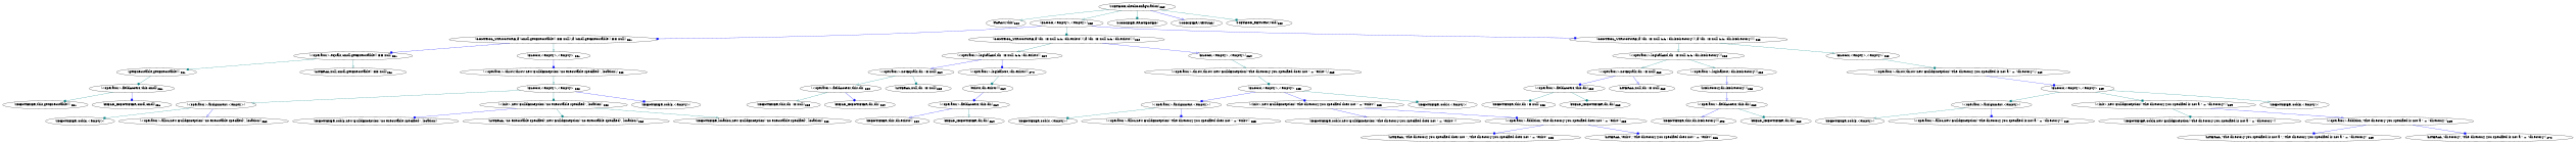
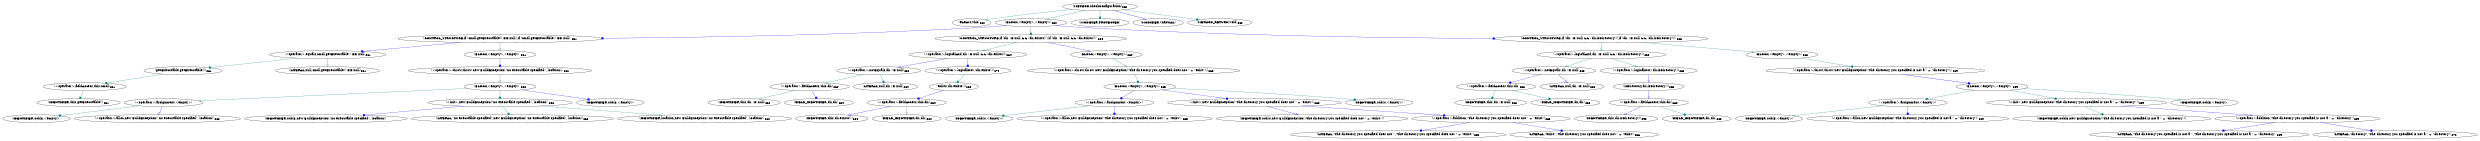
  digraph {
    edge [arrowhead=box color=teal]
    n1 [label=<(METHOD,checkConfiguration)<SUB>260</SUB>>]
    n2 [label=<(PARAM,this)<SUB>260</SUB>>]
    n3 [label=<(BLOCK,&lt;empty&gt;,&lt;empty&gt;)<SUB>260</SUB>>]
    n4 [label=<(MODIFIER,PROTECTED)>]
    n5 [label=<(MODIFIER,VIRTUAL)>]
    n6 [label=<(METHOD_RETURN,void)<SUB>260</SUB>>]
    n7 [label=<(CONTROL_STRUCTURE,if (cmdl.getExecutable() == null),if (cmdl.getExecutable() == null))<SUB>261</SUB>>]
    n8 [label=<(CONTROL_STRUCTURE,if (dir != null &amp;&amp; !dir.exists()),if (dir != null &amp;&amp; !dir.exists()))<SUB>264</SUB>>]
    n9 [label=<(CONTROL_STRUCTURE,if (dir != null &amp;&amp; !dir.isDirectory()),if (dir != null &amp;&amp; !dir.isDirectory()))<SUB>268</SUB>>]
    n10 [label=<(&lt;operator&gt;.equals,cmdl.getExecutable() == null)<SUB>261</SUB>>]
    n11 [label=<(BLOCK,&lt;empty&gt;,&lt;empty&gt;)<SUB>261</SUB>>]
    n12 [label=<(&lt;operator&gt;.logicalAnd,dir != null &amp;&amp; !dir.exists())<SUB>264</SUB>>]
    n13 [label=<(BLOCK,&lt;empty&gt;,&lt;empty&gt;)<SUB>264</SUB>>]
    n14 [label=<(&lt;operator&gt;.logicalAnd,dir != null &amp;&amp; !dir.isDirectory())<SUB>268</SUB>>]
    n15 [label=<(BLOCK,&lt;empty&gt;,&lt;empty&gt;)<SUB>268</SUB>>]
    n16 [label=<(getExecutable,getExecutable())<SUB>261</SUB>>]
    n17 [label=<(LITERAL,null,cmdl.getExecutable() == null)<SUB>261</SUB>>]
    n18 [label=<(&lt;operator&gt;.throw,throw new BuildException(&quot;no executable specified&quot;, location);)<SUB>262</SUB>>]
    n19 [label=<(&lt;operator&gt;.fieldAccess,this.cmdl)<SUB>261</SUB>>]
    n20 [label=<(IDENTIFIER,this,getExecutable())<SUB>261</SUB>>]
-   n21 [label=<(FIELD_IDENTIFIER,cmdl,cmdl)<SUB>261</SUB>>]
    n22 [label=<(BLOCK,&lt;empty&gt;,&lt;empty&gt;)<SUB>262</SUB>>]
    n23 [label=<(&lt;operator&gt;.assignment,&lt;empty&gt;)>]
    n24 [label=<(&lt;init&gt;,new BuildException(&quot;no executable specified&quot;, location))<SUB>262</SUB>>]
    n25 [label=<(IDENTIFIER,$obj3,&lt;empty&gt;)>]
    n26 [label=<(IDENTIFIER,$obj3,&lt;empty&gt;)>]
    n27 [label=<(&lt;operator&gt;.alloc,new BuildException(&quot;no executable specified&quot;, location))<SUB>262</SUB>>]
    n28 [label=<(IDENTIFIER,$obj3,new BuildException(&quot;no executable specified&quot;, location))>]
    n29 [label=<(LITERAL,&quot;no executable specified&quot;,new BuildException(&quot;no executable specified&quot;, location))<SUB>262</SUB>>]
    n30 [label=<(IDENTIFIER,location,new BuildException(&quot;no executable specified&quot;, location))<SUB>262</SUB>>]
    n31 [label=<(&lt;operator&gt;.notEquals,dir != null)<SUB>264</SUB>>]
    n32 [label=<(&lt;operator&gt;.logicalNot,!dir.exists())<SUB>274</SUB>>]
    n33 [label=<(&lt;operator&gt;.throw,throw new BuildException(&quot;The directory you specified does not &quot; + &quot;exist&quot;);)<SUB>265</SUB>>]
    n34 [label=<(&lt;operator&gt;.fieldAccess,this.dir)<SUB>264</SUB>>]
    n35 [label=<(LITERAL,null,dir != null)<SUB>264</SUB>>]
    n36 [label=<(exists,dir.exists())<SUB>264</SUB>>]
    n37 [label=<(IDENTIFIER,this,dir != null)<SUB>264</SUB>>]
    n38 [label=<(FIELD_IDENTIFIER,dir,dir)<SUB>264</SUB>>]
    n39 [label=<(&lt;operator&gt;.fieldAccess,this.dir)<SUB>264</SUB>>]
    n40 [label=<(IDENTIFIER,this,dir.exists())<SUB>264</SUB>>]
    n41 [label=<(FIELD_IDENTIFIER,dir,dir)<SUB>264</SUB>>]
    n42 [label=<(BLOCK,&lt;empty&gt;,&lt;empty&gt;)<SUB>265</SUB>>]
    n43 [label=<(&lt;operator&gt;.assignment,&lt;empty&gt;)>]
    n44 [label=<(&lt;init&gt;,new BuildException(&quot;The directory you specified does not &quot; + &quot;exist&quot;))<SUB>265</SUB>>]
    n45 [label=<(IDENTIFIER,$obj4,&lt;empty&gt;)>]
    n46 [label=<(IDENTIFIER,$obj4,&lt;empty&gt;)>]
    n47 [label=<(&lt;operator&gt;.alloc,new BuildException(&quot;The directory you specified does not &quot; + &quot;exist&quot;))<SUB>265</SUB>>]
    n48 [label=<(IDENTIFIER,$obj4,new BuildException(&quot;The directory you specified does not &quot; + &quot;exist&quot;))>]
    n49 [label=<(&lt;operator&gt;.addition,&quot;The directory you specified does not &quot; + &quot;exist&quot;)<SUB>265</SUB>>]
    n50 [label=<(LITERAL,&quot;The directory you specified does not &quot;,&quot;The directory you specified does not &quot; + &quot;exist&quot;)<SUB>265</SUB>>]
    n51 [label=<(LITERAL,&quot;exist&quot;,&quot;The directory you specified does not &quot; + &quot;exist&quot;)<SUB>266</SUB>>]
    n52 [label=<(&lt;operator&gt;.notEquals,dir != null)<SUB>268</SUB>>]
    n53 [label=<(&lt;operator&gt;.logicalNot,!dir.isDirectory())<SUB>268</SUB>>]
    n54 [label=<(&lt;operator&gt;.throw,throw new BuildException(&quot;The directory you specified is not a &quot; + &quot;directory&quot;);)<SUB>269</SUB>>]
    n55 [label=<(&lt;operator&gt;.fieldAccess,this.dir)<SUB>268</SUB>>]
    n56 [label=<(LITERAL,null,dir != null)<SUB>268</SUB>>]
    n57 [label=<(isDirectory,dir.isDirectory())<SUB>268</SUB>>]
    n58 [label=<(IDENTIFIER,this,dir != null)<SUB>268</SUB>>]
    n59 [label=<(FIELD_IDENTIFIER,dir,dir)<SUB>268</SUB>>]
    n60 [label=<(&lt;operator&gt;.fieldAccess,this.dir)<SUB>268</SUB>>]
    n61 [label=<(IDENTIFIER,this,dir.isDirectory())<SUB>298</SUB>>]
    n62 [label=<(FIELD_IDENTIFIER,dir,dir)<SUB>268</SUB>>]
    n63 [label=<(BLOCK,&lt;empty&gt;,&lt;empty&gt;)<SUB>269</SUB>>]
    n64 [label=<(&lt;operator&gt;.assignment,&lt;empty&gt;)>]
    n65 [label=<(&lt;init&gt;,new BuildException(&quot;The directory you specified is not a &quot; + &quot;directory&quot;))<SUB>269</SUB>>]
    n66 [label=<(IDENTIFIER,$obj5,&lt;empty&gt;)>]
    n67 [label=<(IDENTIFIER,$obj5,&lt;empty&gt;)>]
    n68 [label=<(&lt;operator&gt;.alloc,new BuildException(&quot;The directory you specified is not a &quot; + &quot;directory&quot;))<SUB>269</SUB>>]
    n69 [label=<(IDENTIFIER,$obj5,new BuildException(&quot;The directory you specified is not a &quot; + &quot;directory&quot;))>]
    n70 [label=<(&lt;operator&gt;.addition,&quot;The directory you specified is not a &quot; + &quot;directory&quot;)<SUB>269</SUB>>]
    n71 [label=<(LITERAL,&quot;The directory you specified is not a &quot;,&quot;The directory you specified is not a &quot; + &quot;directory&quot;)<SUB>269</SUB>>]
    n72 [label=<(LITERAL,&quot;directory&quot;,&quot;The directory you specified is not a &quot; + &quot;directory&quot;)<SUB>270</SUB>>]
    n1 -> n2 [arrowhead=onormal]
    n1 -> n3 [arrowhead=onormal]
    n1 -> n4
    n1 -> n5 [arrowhead=onormal color=blue]
    n1 -> n6
    n3 -> n7 [color=blue]
    n3 -> n8
    n3 -> n9 [color=blue]
    n7 -> n10 [color=blue]
    n7 -> n11 [arrowhead=onormal]
    n8 -> n12 [arrowhead=onormal]
    n8 -> n13 [arrowhead=onormal color=blue]
    n9 -> n14 [arrowhead=onormal]
    n9 -> n15 [arrowhead=onormal]
    n10 -> n16
    n10 -> n17 [arrowhead=onormal]
    n11 -> n18 [color=blue]
    n12 -> n31 [arrowhead=onormal color=blue]
    n12 -> n32 [color=blue]
    n13 -> n33 [arrowhead=onormal]
    n14 -> n52 [arrowhead=onormal]
    n14 -> n53 [arrowhead=onormal]
    n15 -> n54
    n16 -> n19
    n18 -> n22 [arrowhead=onormal]
    n19 -> n20
-   n19 -> n21 [color=blue]
    n22 -> n23 [arrowhead=onormal]
    n22 -> n24
    n22 -> n25 [color=blue]
    n23 -> n26
    n23 -> n27 [arrowhead=onormal color=blue]
    n24 -> n28 [color=blue]
    n24 -> n29
    n24 -> n30 [arrowhead=onormal]
    n31 -> n34 [arrowhead=onormal]
    n31 -> n35
    n32 -> n36
    n33 -> n42
    n34 -> n37 [arrowhead=onormal]
    n34 -> n38 [color=blue]
    n36 -> n39 [color=blue]
    n39 -> n40 [arrowhead=onormal color=blue]
    n39 -> n41 [arrowhead=onormal]
    n42 -> n43 [color=blue]
    n42 -> n44 [color=blue]
    n42 -> n45
    n43 -> n46
    n43 -> n47 [color=blue]
    n44 -> n48 [arrowhead=onormal color=blue]
    n44 -> n49 [color=blue]
    n49 -> n50 [color=blue]
    n49 -> n51 [color=blue]
    n52 -> n55 [color=blue]
    n52 -> n56 [arrowhead=onormal color=blue]
    n53 -> n57 [arrowhead=onormal color=blue]
    n54 -> n63 [color=blue]
    n55 -> n58
    n55 -> n59
    n57 -> n60 [arrowhead=onormal color=blue]
    n60 -> n61 [arrowhead=onormal color=blue]
    n60 -> n62
    n63 -> n64
    n63 -> n65
    n63 -> n66 [arrowhead=onormal]
    n64 -> n67 [arrowhead=onormal]
    n64 -> n68 [color=blue]
    n65 -> n69
    n65 -> n70 [arrowhead=onormal color=blue]
    n70 -> n71 [color=blue]
    n70 -> n72 [color=blue]
  }
